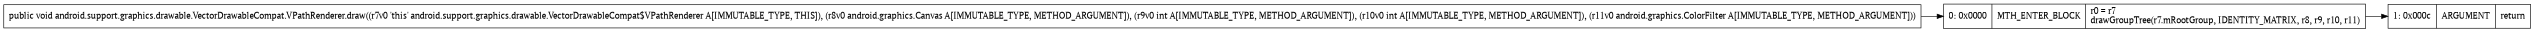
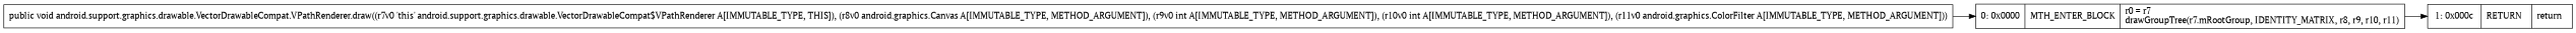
  digraph {
    rankdir=LR
    fontname="PT Serif"
    node [shape=record fontname="PT Serif"]
    edge [fontname="PT Serif"]
    n1 [label="{0\:\ 0x0000|MTH_ENTER_BLOCK\l|r0 = r7\ldrawGroupTree(r7.mRootGroup, IDENTITY_MATRIX, r8, r9, r10, r11)\l}"]
-   n2 [label="{1\:\ 0x000c|ARGUMENT\l|return\l}"]
+   n2 [label="{1\:\ 0x000c|RETURN\l|return\l}"]
    n3 [label="{public void android.support.graphics.drawable.VectorDrawableCompat.VPathRenderer.draw((r7v0 'this' android.support.graphics.drawable.VectorDrawableCompat$VPathRenderer A[IMMUTABLE_TYPE, THIS]), (r8v0 android.graphics.Canvas A[IMMUTABLE_TYPE, METHOD_ARGUMENT]), (r9v0 int A[IMMUTABLE_TYPE, METHOD_ARGUMENT]), (r10v0 int A[IMMUTABLE_TYPE, METHOD_ARGUMENT]), (r11v0 android.graphics.ColorFilter A[IMMUTABLE_TYPE, METHOD_ARGUMENT])) }"]
    n1 -> n2
    n3 -> n1
  }
